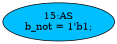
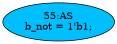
  strict digraph {
    rankdir=LR
-   n1 [ast="<pyverilog.vparser.ast.Assign object at 0x7fd48b3a47d0>" def_var="['b_not']" fillcolor=deepskyblue label="15:AS\nb_not = 1'b1;" statements="[]" style=filled typ=Assign use_var="[]"]
+   n1 [ast="<pyverilog.vparser.ast.Assign object at 0x7fd48b3a47d0>" def_var="['b_not']" fillcolor=deepskyblue label="55:AS\nb_not = 1'b1;" statements="[]" style=filled typ=Assign use_var="[]"]
  }
